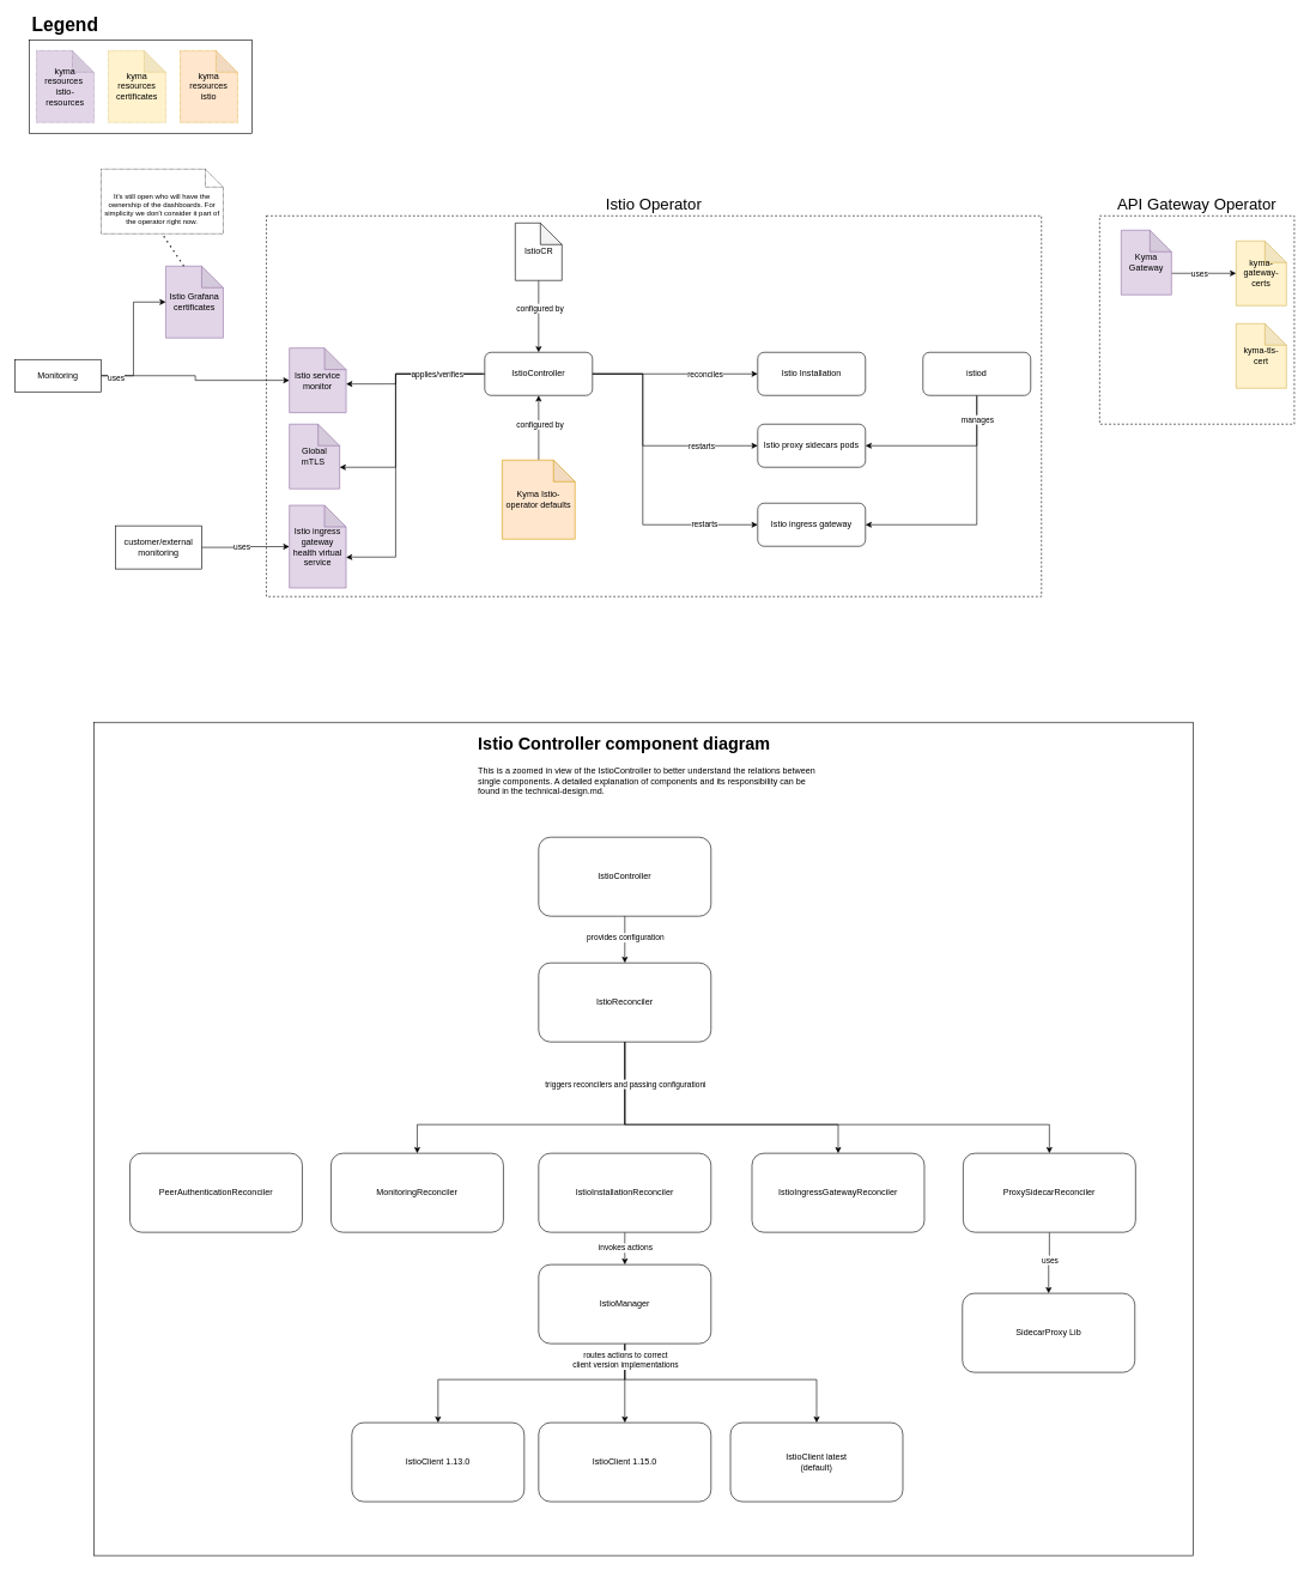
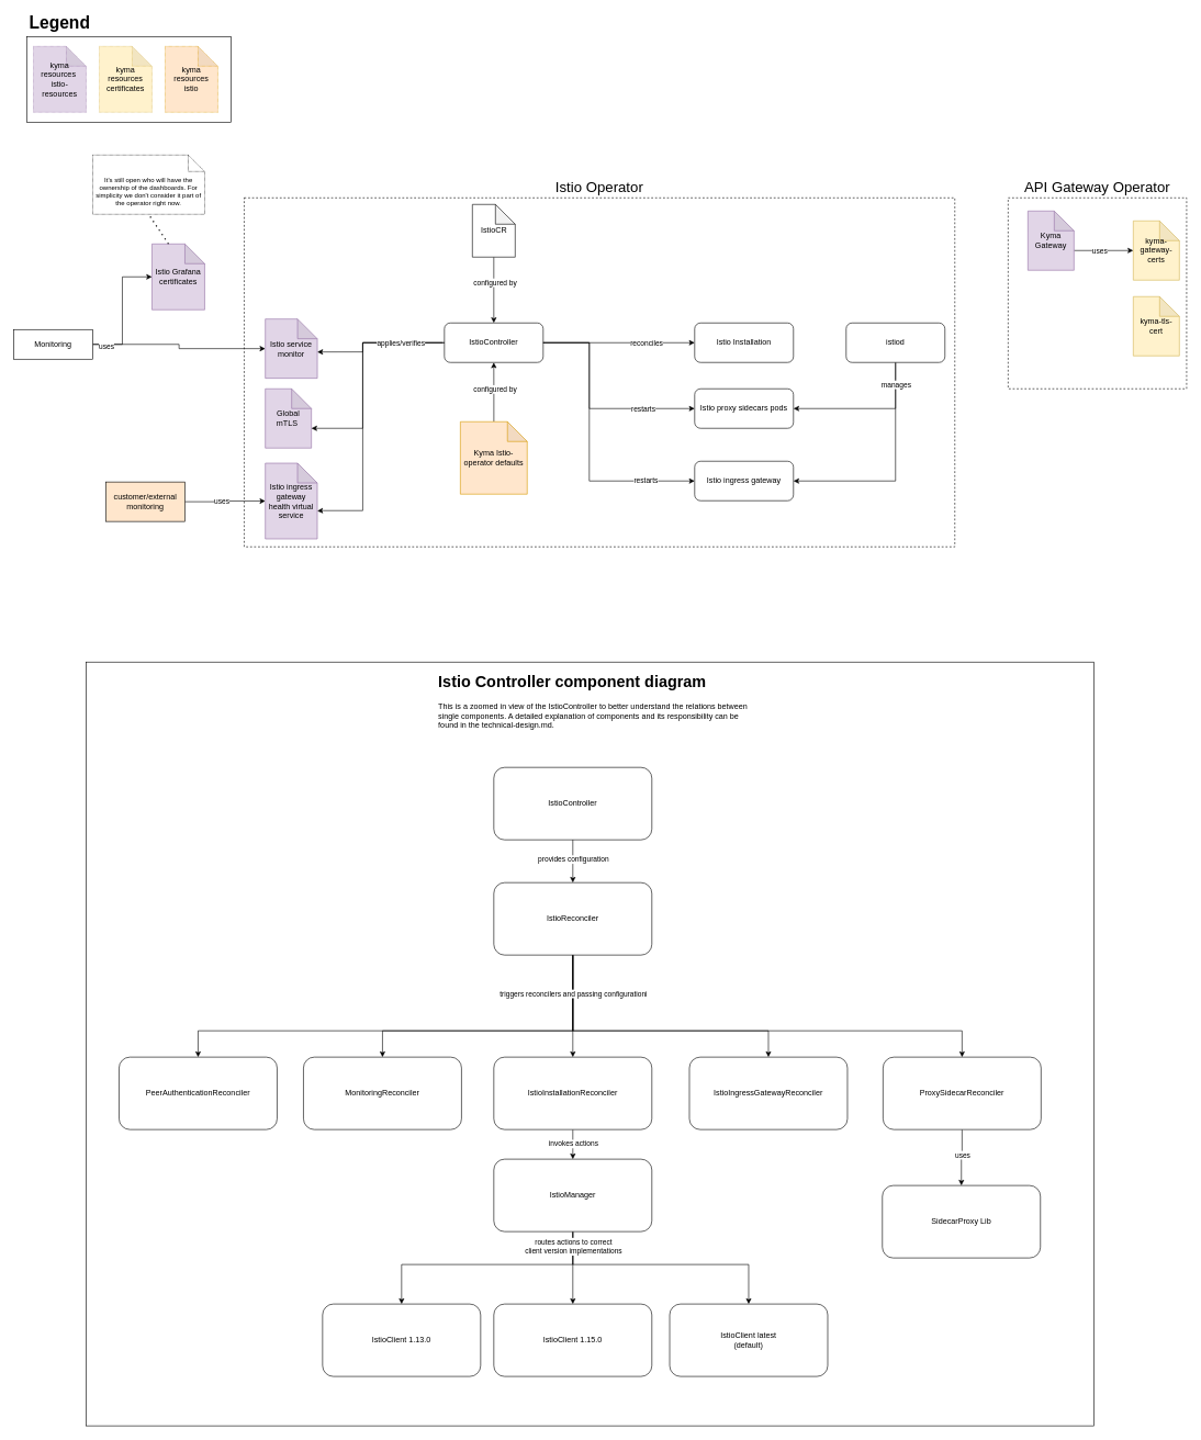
  <mxCell id="0" />
  <mxCell id="1" parent="0" />
  <mxCell id="2" value="" style="rounded=0;whiteSpace=wrap;html=1;fillColor=none;" parent="1" vertex="1"><mxGeometry x="130" y="1005" width="1530" height="1160" as="geometry" /></mxCell>
  <mxCell id="3" style="edgeStyle=orthogonalEdgeStyle;rounded=0;orthogonalLoop=1;jettySize=auto;html=1;entryX=0;entryY=0.5;entryDx=0;entryDy=0;entryPerimeter=0;" parent="1" source="13" target="9" edge="1"><mxGeometry relative="1" as="geometry" /></mxCell>
  <mxCell id="4" value="API Gateway Operator" style="rounded=0;whiteSpace=wrap;html=1;fillColor=none;labelPosition=center;verticalLabelPosition=top;align=center;verticalAlign=bottom;dashed=1;fontSize=22;" parent="1" vertex="1"><mxGeometry x="1530" y="300" width="271" height="290" as="geometry" /></mxCell>
  <mxCell id="5" value="Istio Operator" style="rounded=0;whiteSpace=wrap;html=1;fillColor=none;labelPosition=center;verticalLabelPosition=top;align=center;verticalAlign=bottom;fontSize=22;dashed=1;" parent="1" vertex="1"><mxGeometry x="370" y="300" width="1079" height="530" as="geometry" /></mxCell>
  <mxCell id="6" style="edgeStyle=orthogonalEdgeStyle;rounded=0;orthogonalLoop=1;jettySize=auto;html=1;entryX=1;entryY=0.5;entryDx=0;entryDy=0;startArrow=classic;startFill=1;endArrow=none;endFill=0;" parent="1" source="32" target="13" edge="1"><mxGeometry relative="1" as="geometry" /></mxCell>
  <mxCell id="7" value="uses" style="edgeLabel;html=1;align=center;verticalAlign=middle;resizable=0;points=[];" parent="6" vertex="1" connectable="0"><mxGeometry x="0.219" y="1" relative="1" as="geometry"><mxPoint x="-26" y="33" as="offset" /></mxGeometry></mxCell>
  <mxCell id="8" value="Global mTLS&amp;nbsp;" style="shape=note;whiteSpace=wrap;html=1;backgroundOutline=1;darkOpacity=0.05;fillColor=#e1d5e7;strokeColor=#9673a6;" parent="1" vertex="1"><mxGeometry x="402.05" y="590" width="70" height="90" as="geometry" /></mxCell>
  <mxCell id="9" value="Istio service monitor" style="shape=note;whiteSpace=wrap;html=1;backgroundOutline=1;darkOpacity=0.05;fillColor=#e1d5e7;strokeColor=#9673a6;" parent="1" vertex="1"><mxGeometry x="402.05" y="484" width="79" height="90" as="geometry" /></mxCell>
  <mxCell id="10" style="edgeStyle=orthogonalEdgeStyle;rounded=0;orthogonalLoop=1;jettySize=auto;html=1;entryX=1;entryY=0.5;entryDx=0;entryDy=0;fontSize=22;startArrow=classic;startFill=1;endArrow=none;endFill=0;" parent="1" source="12" target="33" edge="1"><mxGeometry relative="1" as="geometry" /></mxCell>
  <mxCell id="11" value="uses" style="edgeLabel;html=1;align=center;verticalAlign=middle;resizable=0;points=[];fontSize=11;" parent="10" vertex="1" connectable="0"><mxGeometry x="0.112" y="-1" relative="1" as="geometry"><mxPoint as="offset" /></mxGeometry></mxCell>
  <mxCell id="12" value="Istio ingress gateway health virtual service" style="shape=note;whiteSpace=wrap;html=1;backgroundOutline=1;darkOpacity=0.05;fillColor=#e1d5e7;strokeColor=#9673a6;" parent="1" vertex="1"><mxGeometry x="402.05" y="703" width="78.95" height="115" as="geometry" /></mxCell>
  <mxCell id="13" value="Monitoring" style="whiteSpace=wrap;html=1;" parent="1" vertex="1"><mxGeometry x="20" y="500" width="120" height="45" as="geometry" /></mxCell>
  <mxCell id="14" style="edgeStyle=orthogonalEdgeStyle;rounded=0;orthogonalLoop=1;jettySize=auto;html=1;entryX=0;entryY=0;entryDx=70;entryDy=60;entryPerimeter=0;" parent="1" target="8" edge="1"><mxGeometry relative="1" as="geometry"><mxPoint x="671" y="520" as="sourcePoint" /><mxPoint x="530" y="810" as="targetPoint" /><Array as="points"><mxPoint x="550" y="520" /><mxPoint x="550" y="650" /></Array></mxGeometry></mxCell>
  <mxCell id="15" style="edgeStyle=orthogonalEdgeStyle;rounded=0;orthogonalLoop=1;jettySize=auto;html=1;entryX=0;entryY=0;entryDx=78.95;entryDy=72.5;entryPerimeter=0;" parent="1" target="12" edge="1"><mxGeometry relative="1" as="geometry"><mxPoint x="677" y="520" as="sourcePoint" /><mxPoint x="520" y="770" as="targetPoint" /><Array as="points"><mxPoint x="550" y="520" /><mxPoint x="550" y="775" /><mxPoint x="490" y="775" /></Array></mxGeometry></mxCell>
  <mxCell id="16" value="IstioController" style="rounded=1;whiteSpace=wrap;html=1;" parent="1" vertex="1"><mxGeometry x="674" y="490" width="150" height="60" as="geometry" /></mxCell>
  <mxCell id="17" style="edgeStyle=orthogonalEdgeStyle;rounded=0;orthogonalLoop=1;jettySize=auto;html=1;entryX=0.5;entryY=0;entryDx=0;entryDy=0;" parent="1" source="19" target="16" edge="1"><mxGeometry relative="1" as="geometry" /></mxCell>
  <mxCell id="18" value="configured by" style="edgeLabel;html=1;align=center;verticalAlign=middle;resizable=0;points=[];" parent="17" vertex="1" connectable="0"><mxGeometry x="-0.243" y="1" relative="1" as="geometry"><mxPoint as="offset" /></mxGeometry></mxCell>
  <mxCell id="19" value="IstioCR" style="shape=note;whiteSpace=wrap;html=1;backgroundOutline=1;darkOpacity=0.05;" parent="1" vertex="1"><mxGeometry x="716.5" y="310" width="65" height="80" as="geometry" /></mxCell>
  <mxCell id="20" value="Istio Installation" style="rounded=1;whiteSpace=wrap;html=1;" parent="1" vertex="1"><mxGeometry x="1054" y="490" width="150" height="60" as="geometry" /></mxCell>
  <mxCell id="21" style="edgeStyle=orthogonalEdgeStyle;rounded=0;orthogonalLoop=1;jettySize=auto;html=1;entryX=0;entryY=0.5;entryDx=0;entryDy=0;" parent="1" source="16" target="20" edge="1"><mxGeometry relative="1" as="geometry" /></mxCell>
  <mxCell id="22" value="reconciles" style="edgeLabel;html=1;align=center;verticalAlign=middle;resizable=0;points=[];" parent="21" vertex="1" connectable="0"><mxGeometry x="-0.061" y="3" relative="1" as="geometry"><mxPoint x="48" y="3" as="offset" /></mxGeometry></mxCell>
  <mxCell id="23" value="Istio proxy sidecars pods" style="rounded=1;whiteSpace=wrap;html=1;" parent="1" vertex="1"><mxGeometry x="1054" y="590" width="150" height="60" as="geometry" /></mxCell>
  <mxCell id="24" style="edgeStyle=orthogonalEdgeStyle;rounded=0;orthogonalLoop=1;jettySize=auto;html=1;entryX=0;entryY=0.5;entryDx=0;entryDy=0;" parent="1" source="16" target="23" edge="1"><mxGeometry relative="1" as="geometry"><Array as="points"><mxPoint x="894" y="520" /><mxPoint x="894" y="620" /></Array></mxGeometry></mxCell>
  <mxCell id="25" value="restarts" style="edgeLabel;html=1;align=center;verticalAlign=middle;resizable=0;points=[];" parent="24" vertex="1" connectable="0"><mxGeometry x="0.521" relative="1" as="geometry"><mxPoint as="offset" /></mxGeometry></mxCell>
  <mxCell id="26" value="Istio ingress gateway" style="rounded=1;whiteSpace=wrap;html=1;" parent="1" vertex="1"><mxGeometry x="1054" y="700" width="150" height="60" as="geometry" /></mxCell>
  <mxCell id="27" value="restarts" style="edgeStyle=orthogonalEdgeStyle;rounded=0;orthogonalLoop=1;jettySize=auto;html=1;entryX=0;entryY=0.5;entryDx=0;entryDy=0;" parent="1" source="16" target="26" edge="1"><mxGeometry x="0.664" relative="1" as="geometry"><Array as="points"><mxPoint x="894" y="520" /><mxPoint x="894" y="730" /></Array><mxPoint as="offset" /></mxGeometry></mxCell>
  <mxCell id="28" style="edgeStyle=orthogonalEdgeStyle;rounded=0;orthogonalLoop=1;jettySize=auto;html=1;entryX=1;entryY=0.5;entryDx=0;entryDy=0;" parent="1" source="31" target="23" edge="1"><mxGeometry relative="1" as="geometry"><Array as="points"><mxPoint x="1359" y="620" /></Array></mxGeometry></mxCell>
  <mxCell id="29" style="edgeStyle=orthogonalEdgeStyle;rounded=0;orthogonalLoop=1;jettySize=auto;html=1;entryX=1;entryY=0.5;entryDx=0;entryDy=0;" parent="1" source="31" target="26" edge="1"><mxGeometry relative="1" as="geometry"><Array as="points"><mxPoint x="1359" y="730" /></Array></mxGeometry></mxCell>
  <mxCell id="30" value="manages" style="edgeLabel;html=1;align=center;verticalAlign=middle;resizable=0;points=[];" parent="29" vertex="1" connectable="0"><mxGeometry x="-0.802" relative="1" as="geometry"><mxPoint as="offset" /></mxGeometry></mxCell>
  <mxCell id="31" value="istiod" style="rounded=1;whiteSpace=wrap;html=1;" parent="1" vertex="1"><mxGeometry x="1284" y="490" width="150" height="60" as="geometry" /></mxCell>
  <mxCell id="32" value="Istio Grafana certificates" style="shape=note;whiteSpace=wrap;html=1;backgroundOutline=1;darkOpacity=0.05;fillColor=#e1d5e7;strokeColor=#9673a6;" parent="1" vertex="1"><mxGeometry x="230" y="370" width="80" height="100" as="geometry" /></mxCell>
- <mxCell id="33" value="customer/external monitoring" style="whiteSpace=wrap;html=1;" parent="1" vertex="1"><mxGeometry x="160" y="731.5" width="120" height="60" as="geometry" /></mxCell>
+ <mxCell id="33" value="customer/external monitoring" style="whiteSpace=wrap;html=1;fillColor=#ffe6cc;" parent="1" vertex="1"><mxGeometry x="160" y="731.5" width="120" height="60" as="geometry" /></mxCell>
  <mxCell id="34" style="edgeStyle=orthogonalEdgeStyle;rounded=0;orthogonalLoop=1;jettySize=auto;html=1;entryX=0;entryY=0;entryDx=70;entryDy=60;entryPerimeter=0;fontSize=22;startArrow=classic;startFill=1;endArrow=none;endFill=0;" parent="1" source="36" target="66" edge="1"><mxGeometry relative="1" as="geometry" /></mxCell>
  <mxCell id="35" value="uses" style="edgeLabel;html=1;align=center;verticalAlign=middle;resizable=0;points=[];fontSize=11;" parent="34" vertex="1" connectable="0"><mxGeometry x="0.165" relative="1" as="geometry"><mxPoint as="offset" /></mxGeometry></mxCell>
  <mxCell id="36" value="kyma-gateway-certs" style="shape=note;whiteSpace=wrap;html=1;backgroundOutline=1;darkOpacity=0.05;fillColor=#fff2cc;strokeColor=#d6b656;" parent="1" vertex="1"><mxGeometry x="1720" y="335" width="70" height="90" as="geometry" /></mxCell>
  <mxCell id="37" value="kyma-tls-cert" style="shape=note;whiteSpace=wrap;html=1;backgroundOutline=1;darkOpacity=0.05;fillColor=#fff2cc;strokeColor=#d6b656;" parent="1" vertex="1"><mxGeometry x="1720" y="450" width="70" height="90" as="geometry" /></mxCell>
  <mxCell id="38" style="edgeStyle=orthogonalEdgeStyle;rounded=0;orthogonalLoop=1;jettySize=auto;html=1;entryX=1;entryY=0.556;entryDx=0;entryDy=0;entryPerimeter=0;" parent="1" source="16" target="9" edge="1"><mxGeometry relative="1" as="geometry"><Array as="points"><mxPoint x="550" y="520" /><mxPoint x="550" y="534" /></Array></mxGeometry></mxCell>
  <mxCell id="39" value="applies/verifies" style="edgeLabel;html=1;align=center;verticalAlign=middle;resizable=0;points=[];" parent="38" vertex="1" connectable="0"><mxGeometry x="-0.626" y="-2" relative="1" as="geometry"><mxPoint x="-28" y="2" as="offset" /></mxGeometry></mxCell>
  <mxCell id="40" style="edgeStyle=orthogonalEdgeStyle;rounded=0;orthogonalLoop=1;jettySize=auto;html=1;entryX=0.5;entryY=1;entryDx=0;entryDy=0;" parent="1" source="42" target="16" edge="1"><mxGeometry relative="1" as="geometry" /></mxCell>
  <mxCell id="41" value="configured by" style="edgeLabel;html=1;align=center;verticalAlign=middle;resizable=0;points=[];" parent="40" vertex="1" connectable="0"><mxGeometry x="0.119" y="-1" relative="1" as="geometry"><mxPoint as="offset" /></mxGeometry></mxCell>
  <mxCell id="42" value="Kyma Istio-operator defaults" style="shape=note;whiteSpace=wrap;html=1;backgroundOutline=1;darkOpacity=0.05;fillColor=#ffe6cc;strokeColor=#d79b00;" parent="1" vertex="1"><mxGeometry x="698.25" y="640" width="101.5" height="110" as="geometry" /></mxCell>
  <mxCell id="43" value="IstioController" style="rounded=1;whiteSpace=wrap;html=1;" parent="1" vertex="1"><mxGeometry x="749" y="1165" width="240" height="110" as="geometry" /></mxCell>
  <mxCell id="44" style="edgeStyle=orthogonalEdgeStyle;rounded=0;orthogonalLoop=1;jettySize=auto;html=1;" parent="1" source="46" target="71" edge="1"><mxGeometry relative="1" as="geometry" /></mxCell>
  <mxCell id="45" value="invokes actions" style="edgeLabel;html=1;align=center;verticalAlign=middle;resizable=0;points=[];" parent="44" vertex="1" connectable="0"><mxGeometry x="-0.068" relative="1" as="geometry"><mxPoint as="offset" /></mxGeometry></mxCell>
  <mxCell id="46" value="IstioInstallationReconciler" style="rounded=1;whiteSpace=wrap;html=1;" parent="1" vertex="1"><mxGeometry x="749" y="1605" width="240" height="110" as="geometry" /></mxCell>
  <mxCell id="47" style="edgeStyle=orthogonalEdgeStyle;rounded=0;orthogonalLoop=1;jettySize=auto;html=1;entryX=0.5;entryY=1;entryDx=0;entryDy=0;startArrow=classic;startFill=1;endArrow=none;endFill=0;" parent="1" source="52" target="43" edge="1"><mxGeometry relative="1" as="geometry" /></mxCell>
  <mxCell id="48" value="provides configuration" style="edgeLabel;html=1;align=center;verticalAlign=middle;resizable=0;points=[];" parent="47" vertex="1" connectable="0"><mxGeometry x="0.103" relative="1" as="geometry"><mxPoint as="offset" /></mxGeometry></mxCell>
  <mxCell id="49" style="edgeStyle=orthogonalEdgeStyle;rounded=0;orthogonalLoop=1;jettySize=auto;html=1;entryX=0.5;entryY=0;entryDx=0;entryDy=0;" parent="1" source="52" target="77" edge="1"><mxGeometry relative="1" as="geometry"><Array as="points"><mxPoint x="869" y="1565" /><mxPoint x="580" y="1565" /></Array></mxGeometry></mxCell>
+ <mxCell id="50" style="edgeStyle=orthogonalEdgeStyle;rounded=0;orthogonalLoop=1;jettySize=auto;html=1;entryX=0.5;entryY=0;entryDx=0;entryDy=0;" parent="1" source="52" target="46" edge="1"><mxGeometry relative="1" as="geometry" /></mxCell>
+ <mxCell id="51" style="edgeStyle=orthogonalEdgeStyle;rounded=0;orthogonalLoop=1;jettySize=auto;html=1;" parent="1" source="52" target="78" edge="1"><mxGeometry relative="1" as="geometry"><Array as="points"><mxPoint x="869" y="1565" /><mxPoint x="300" y="1565" /></Array></mxGeometry></mxCell>
  <mxCell id="52" value="IstioReconciler" style="rounded=1;whiteSpace=wrap;html=1;" parent="1" vertex="1"><mxGeometry x="749" y="1340" width="240" height="110" as="geometry" /></mxCell>
  <mxCell id="53" style="edgeStyle=orthogonalEdgeStyle;rounded=0;orthogonalLoop=1;jettySize=auto;html=1;entryX=0.5;entryY=1;entryDx=0;entryDy=0;startArrow=classic;startFill=1;endArrow=none;endFill=0;" parent="1" source="55" target="57" edge="1"><mxGeometry relative="1" as="geometry" /></mxCell>
  <mxCell id="54" value="uses" style="edgeLabel;html=1;align=center;verticalAlign=middle;resizable=0;points=[];" parent="53" vertex="1" connectable="0"><mxGeometry x="0.117" relative="1" as="geometry"><mxPoint as="offset" /></mxGeometry></mxCell>
  <mxCell id="55" value="SidecarProxy Lib" style="rounded=1;whiteSpace=wrap;html=1;" parent="1" vertex="1"><mxGeometry x="1339" y="1800" width="240" height="110" as="geometry" /></mxCell>
  <mxCell id="56" style="edgeStyle=orthogonalEdgeStyle;rounded=0;orthogonalLoop=1;jettySize=auto;html=1;entryX=0.5;entryY=1;entryDx=0;entryDy=0;startArrow=classic;startFill=1;endArrow=none;endFill=0;" parent="1" source="57" target="52" edge="1"><mxGeometry relative="1" as="geometry"><Array as="points"><mxPoint x="1460" y="1565" /><mxPoint x="869" y="1565" /></Array></mxGeometry></mxCell>
  <mxCell id="57" value="ProxySidecarReconciler" style="rounded=1;whiteSpace=wrap;html=1;" parent="1" vertex="1"><mxGeometry x="1340" y="1605" width="240" height="110" as="geometry" /></mxCell>
  <mxCell id="58" style="edgeStyle=orthogonalEdgeStyle;rounded=0;orthogonalLoop=1;jettySize=auto;html=1;entryX=0.5;entryY=1;entryDx=0;entryDy=0;startArrow=classic;startFill=1;endArrow=none;endFill=0;" parent="1" source="60" target="52" edge="1"><mxGeometry relative="1" as="geometry"><Array as="points"><mxPoint x="1166" y="1565" /><mxPoint x="869" y="1565" /></Array></mxGeometry></mxCell>
  <mxCell id="59" value="triggers reconcilers and passing configurationi" style="edgeLabel;html=1;align=center;verticalAlign=middle;resizable=0;points=[];" parent="58" vertex="1" connectable="0"><mxGeometry x="0.61" y="-1" relative="1" as="geometry"><mxPoint x="-1" y="-30" as="offset" /></mxGeometry></mxCell>
  <mxCell id="60" value="IstioIngressGatewayReconciler" style="rounded=1;whiteSpace=wrap;html=1;" parent="1" vertex="1"><mxGeometry x="1046" y="1605" width="240" height="110" as="geometry" /></mxCell>
  <mxCell id="61" value="kyma resources&amp;nbsp; istio-resources" style="shape=note;whiteSpace=wrap;html=1;backgroundOutline=1;darkOpacity=0.05;dashed=1;dashPattern=1 1;fillColor=#e1d5e7;strokeColor=#9673a6;" parent="1" vertex="1"><mxGeometry x="50" y="70" width="80" height="100" as="geometry" /></mxCell>
  <mxCell id="62" value="Legend" style="text;html=1;strokeColor=none;fillColor=none;align=center;verticalAlign=middle;whiteSpace=wrap;rounded=0;dashed=1;dashPattern=1 1;fontSize=26;fontStyle=1" parent="1" vertex="1"><mxGeometry x="60" y="20" width="60" height="30" as="geometry" /></mxCell>
  <mxCell id="63" value="&lt;span style=&quot;background-color: rgb(255, 255, 255); font-size: 10px;&quot;&gt;It's still open who will have the ownership of the dashboards. For simplicity we don't consider it part of the operator right now.&lt;/span&gt;" style="shape=note2;boundedLbl=1;whiteSpace=wrap;html=1;size=25;verticalAlign=top;align=center;dashed=1;dashPattern=1 1;fontSize=10;fillColor=none;" parent="1" vertex="1"><mxGeometry x="140" y="235" width="170" height="90" as="geometry" /></mxCell>
  <mxCell id="64" value="" style="endArrow=none;dashed=1;html=1;dashPattern=1 3;strokeWidth=2;rounded=0;fontSize=10;entryX=0.5;entryY=1;entryDx=0;entryDy=0;entryPerimeter=0;exitX=0;exitY=0;exitDx=25;exitDy=0;exitPerimeter=0;" parent="1" source="32" target="63" edge="1"><mxGeometry width="50" height="50" relative="1" as="geometry"><mxPoint x="0" y="425" as="sourcePoint" /><mxPoint x="50" y="375" as="targetPoint" /></mxGeometry></mxCell>
  <mxCell id="65" value="kyma resources certificates" style="shape=note;whiteSpace=wrap;html=1;backgroundOutline=1;darkOpacity=0.05;dashed=1;dashPattern=1 1;fillColor=#fff2cc;strokeColor=#d6b656;" parent="1" vertex="1"><mxGeometry x="150" y="70" width="80" height="100" as="geometry" /></mxCell>
  <mxCell id="66" value="Kyma Gateway" style="shape=note;whiteSpace=wrap;html=1;backgroundOutline=1;darkOpacity=0.05;fillColor=#e1d5e7;strokeColor=#9673a6;" parent="1" vertex="1"><mxGeometry x="1560" y="320" width="70" height="90" as="geometry" /></mxCell>
  <mxCell id="67" style="edgeStyle=orthogonalEdgeStyle;rounded=0;orthogonalLoop=1;jettySize=auto;html=1;" parent="1" source="71" target="72" edge="1"><mxGeometry relative="1" as="geometry"><Array as="points"><mxPoint x="869" y="1920" /><mxPoint x="1136" y="1920" /></Array></mxGeometry></mxCell>
  <mxCell id="68" style="edgeStyle=orthogonalEdgeStyle;rounded=0;orthogonalLoop=1;jettySize=auto;html=1;entryX=0.5;entryY=0;entryDx=0;entryDy=0;" parent="1" source="71" target="74" edge="1"><mxGeometry relative="1" as="geometry" /></mxCell>
  <mxCell id="69" style="edgeStyle=orthogonalEdgeStyle;rounded=0;orthogonalLoop=1;jettySize=auto;html=1;" parent="1" source="71" target="73" edge="1"><mxGeometry relative="1" as="geometry"><Array as="points"><mxPoint x="869" y="1920" /><mxPoint x="609" y="1920" /></Array></mxGeometry></mxCell>
  <mxCell id="70" value="routes actions to correct &lt;br&gt;client version implementations" style="edgeLabel;html=1;align=center;verticalAlign=middle;resizable=0;points=[];" parent="69" vertex="1" connectable="0"><mxGeometry x="-0.879" relative="1" as="geometry"><mxPoint as="offset" /></mxGeometry></mxCell>
  <mxCell id="71" value="IstioManager" style="rounded=1;whiteSpace=wrap;html=1;" parent="1" vertex="1"><mxGeometry x="749" y="1760" width="240" height="110" as="geometry" /></mxCell>
  <mxCell id="72" value="IstioClient latest&lt;br&gt;(default)" style="rounded=1;whiteSpace=wrap;html=1;" parent="1" vertex="1"><mxGeometry x="1016.05" y="1980" width="240" height="110" as="geometry" /></mxCell>
  <mxCell id="73" value="IstioClient 1.13.0" style="rounded=1;whiteSpace=wrap;html=1;" parent="1" vertex="1"><mxGeometry x="489" y="1980" width="240" height="110" as="geometry" /></mxCell>
  <mxCell id="74" value="IstioClient 1.15.0" style="rounded=1;whiteSpace=wrap;html=1;" parent="1" vertex="1"><mxGeometry x="749" y="1980" width="240" height="110" as="geometry" /></mxCell>
  <mxCell id="75" value="" style="rounded=0;whiteSpace=wrap;html=1;fillColor=none;" parent="1" vertex="1"><mxGeometry x="40" y="55" width="310" height="130" as="geometry" /></mxCell>
  <mxCell id="76" value="kyma resources&lt;br&gt;istio" style="shape=note;whiteSpace=wrap;html=1;backgroundOutline=1;darkOpacity=0.05;dashed=1;dashPattern=1 1;fillColor=#ffe6cc;strokeColor=#d79b00;" parent="1" vertex="1"><mxGeometry x="250" y="70" width="80" height="100" as="geometry" /></mxCell>
  <mxCell id="77" value="MonitoringReconciler" style="rounded=1;whiteSpace=wrap;html=1;" parent="1" vertex="1"><mxGeometry x="460" y="1605" width="240" height="110" as="geometry" /></mxCell>
  <mxCell id="78" value="PeerAuthenticationReconciler" style="rounded=1;whiteSpace=wrap;html=1;" parent="1" vertex="1"><mxGeometry x="180" y="1605" width="240" height="110" as="geometry" /></mxCell>
  <mxCell id="79" value="&lt;h1&gt;Istio Controller component diagram&lt;/h1&gt;&lt;div&gt;This is a zoomed in view of the IstioController to better understand the relations between single components. A detailed explanation of components and its responsibility can be found in the technical-design.md.&lt;/div&gt;" style="text;html=1;strokeColor=none;fillColor=none;spacing=5;spacingTop=-20;whiteSpace=wrap;overflow=hidden;rounded=0;" parent="1" vertex="1"><mxGeometry x="660" y="1015" width="490" height="120" as="geometry" /></mxCell>
